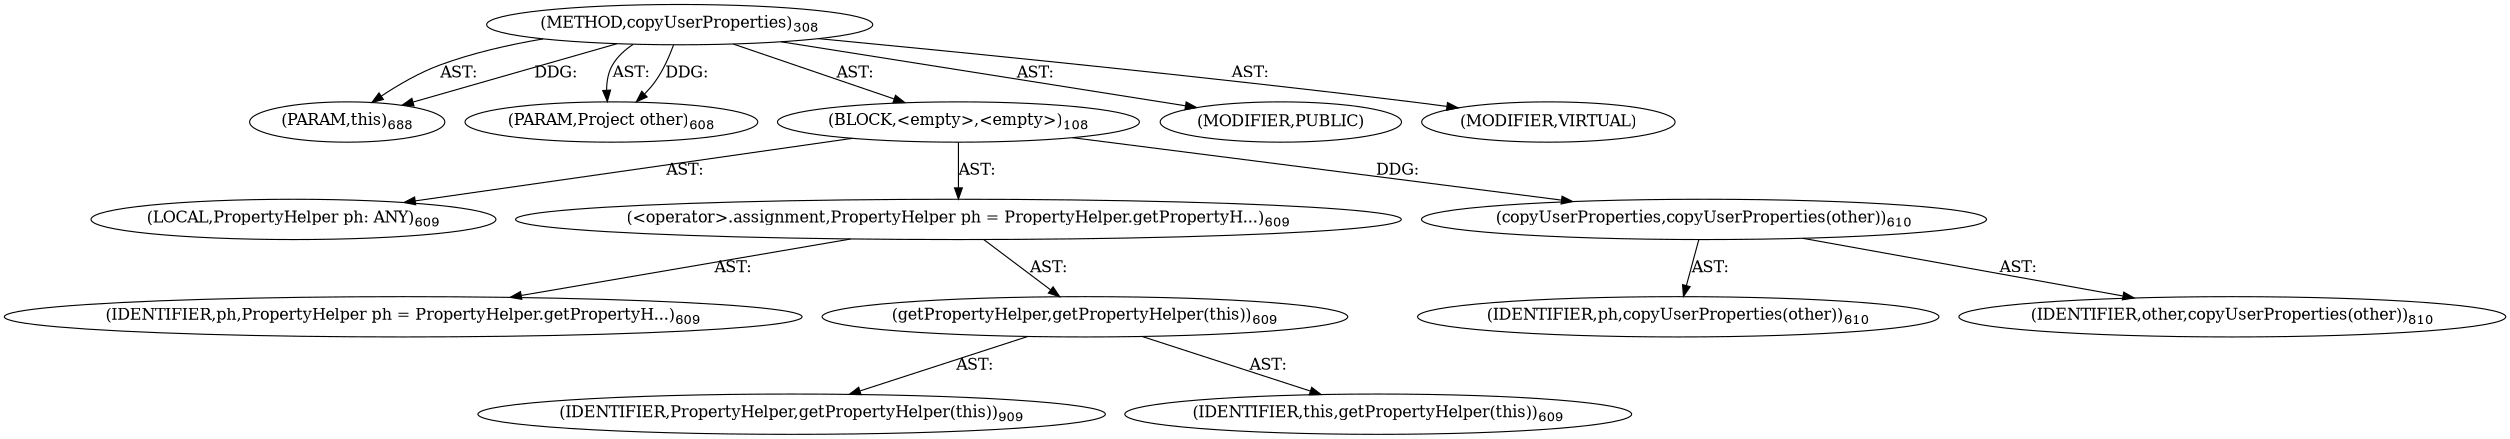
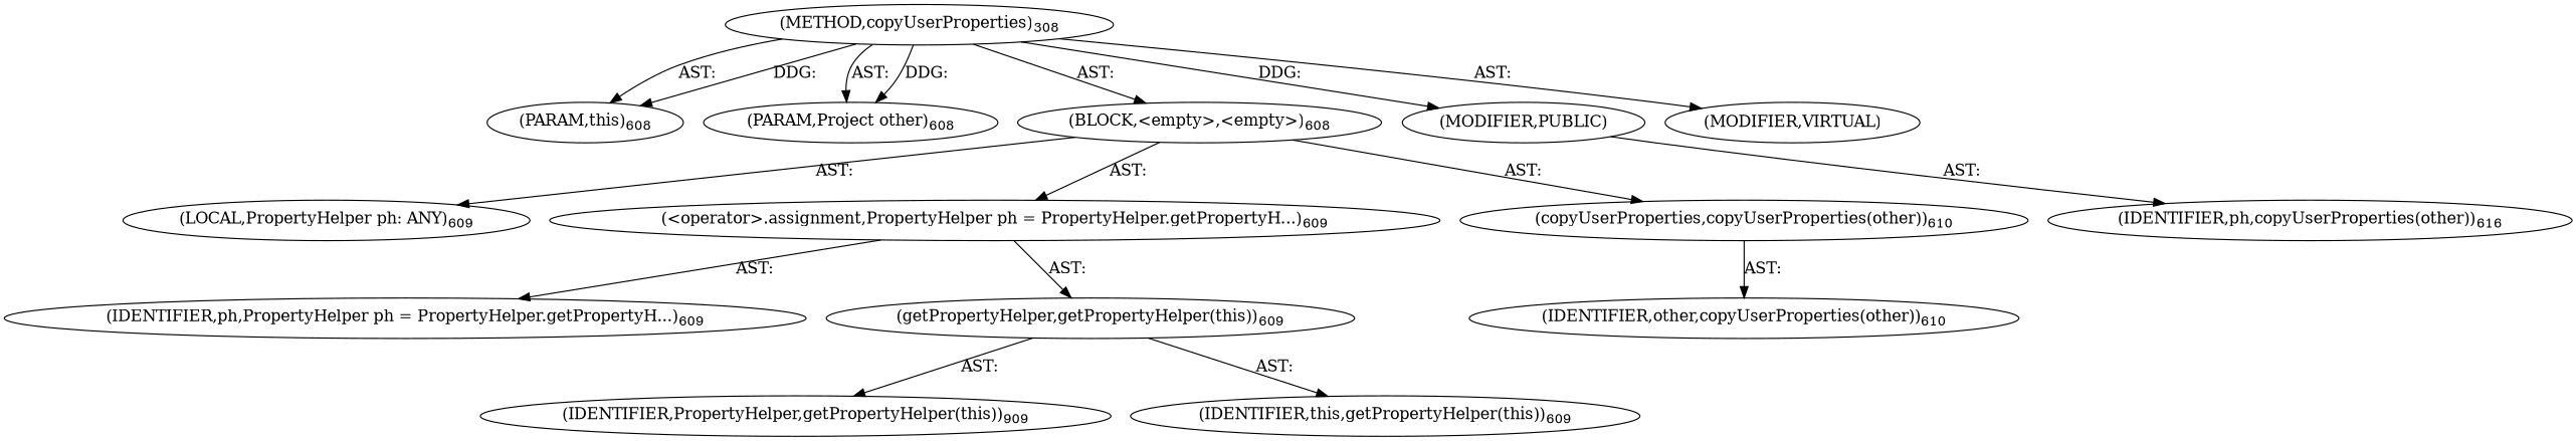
  digraph {
    n1 [label=<(METHOD,copyUserProperties)<SUB>308</SUB>>]
-   n2 [label=<(PARAM,this)<SUB>688</SUB>>]
+   n2 [label=<(PARAM,this)<SUB>608</SUB>>]
    n3 [label=<(PARAM,Project other)<SUB>608</SUB>>]
-   n4 [label=<(BLOCK,&lt;empty&gt;,&lt;empty&gt;)<SUB>108</SUB>>]
+   n4 [label=<(BLOCK,&lt;empty&gt;,&lt;empty&gt;)<SUB>608</SUB>>]
    n5 [label=<(MODIFIER,PUBLIC)>]
    n6 [label=<(MODIFIER,VIRTUAL)>]
    n7 [label=<(LOCAL,PropertyHelper ph: ANY)<SUB>609</SUB>>]
    n8 [label=<(&lt;operator&gt;.assignment,PropertyHelper ph = PropertyHelper.getPropertyH...)<SUB>609</SUB>>]
    n9 [label=<(copyUserProperties,copyUserProperties(other))<SUB>610</SUB>>]
    n10 [label=<(IDENTIFIER,ph,PropertyHelper ph = PropertyHelper.getPropertyH...)<SUB>609</SUB>>]
    n11 [label=<(getPropertyHelper,getPropertyHelper(this))<SUB>609</SUB>>]
-   n12 [label=<(IDENTIFIER,ph,copyUserProperties(other))<SUB>610</SUB>>]
-   n13 [label=<(IDENTIFIER,other,copyUserProperties(other))<SUB>810</SUB>>]
+   n12 [label=<(IDENTIFIER,ph,copyUserProperties(other))<SUB>616</SUB>>]
+   n13 [label=<(IDENTIFIER,other,copyUserProperties(other))<SUB>610</SUB>>]
    n14 [label=<(IDENTIFIER,PropertyHelper,getPropertyHelper(this))<SUB>909</SUB>>]
    n15 [label=<(IDENTIFIER,this,getPropertyHelper(this))<SUB>609</SUB>>]
    n1 -> n2 [label="AST: "]
    n1 -> n2 [label="DDG: "]
    n1 -> n3 [label="AST: "]
    n1 -> n3 [label="DDG: "]
    n1 -> n4 [label="AST: "]
-   n1 -> n5 [label="AST: "]
+   n1 -> n5 [label="DDG: "]
    n1 -> n6 [label="AST: "]
    n4 -> n7 [label="AST: "]
    n4 -> n8 [label="AST: "]
-   n4 -> n9 [label="DDG: "]
+   n4 -> n9 [label="AST: "]
    n8 -> n10 [label="AST: "]
    n8 -> n11 [label="AST: "]
-   n9 -> n12 [label="AST: "]
+   n5 -> n12 [label="AST: "]
    n9 -> n13 [label="AST: "]
    n11 -> n14 [label="AST: "]
    n11 -> n15 [label="AST: "]
  }
